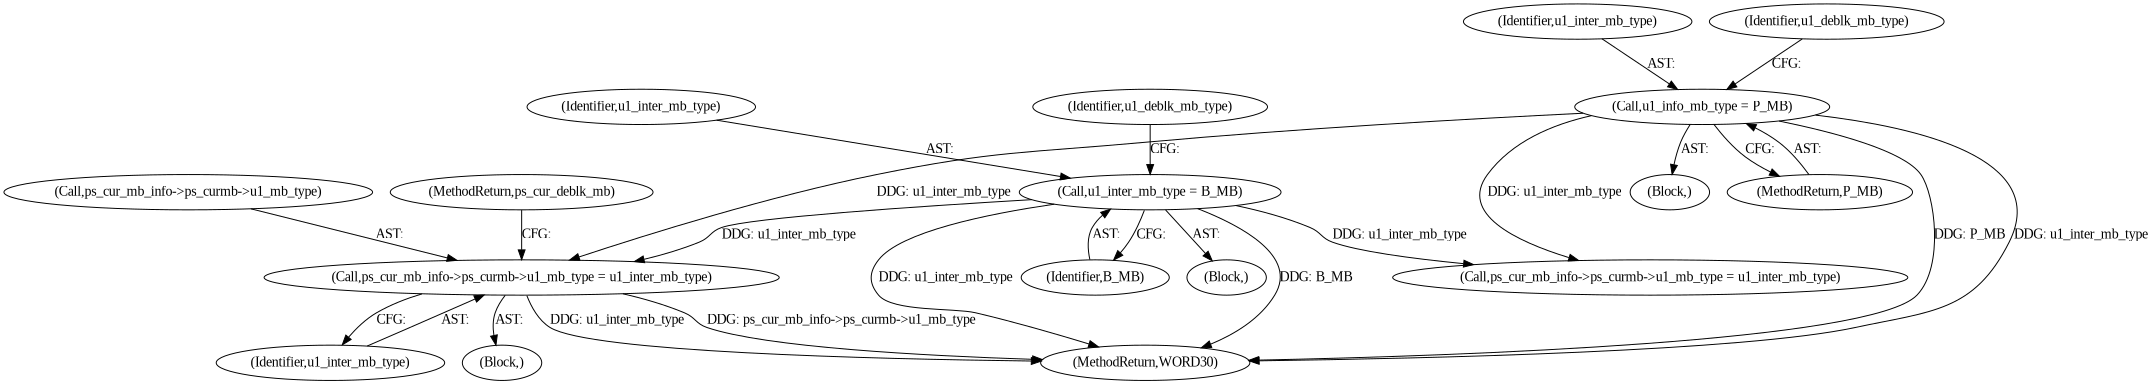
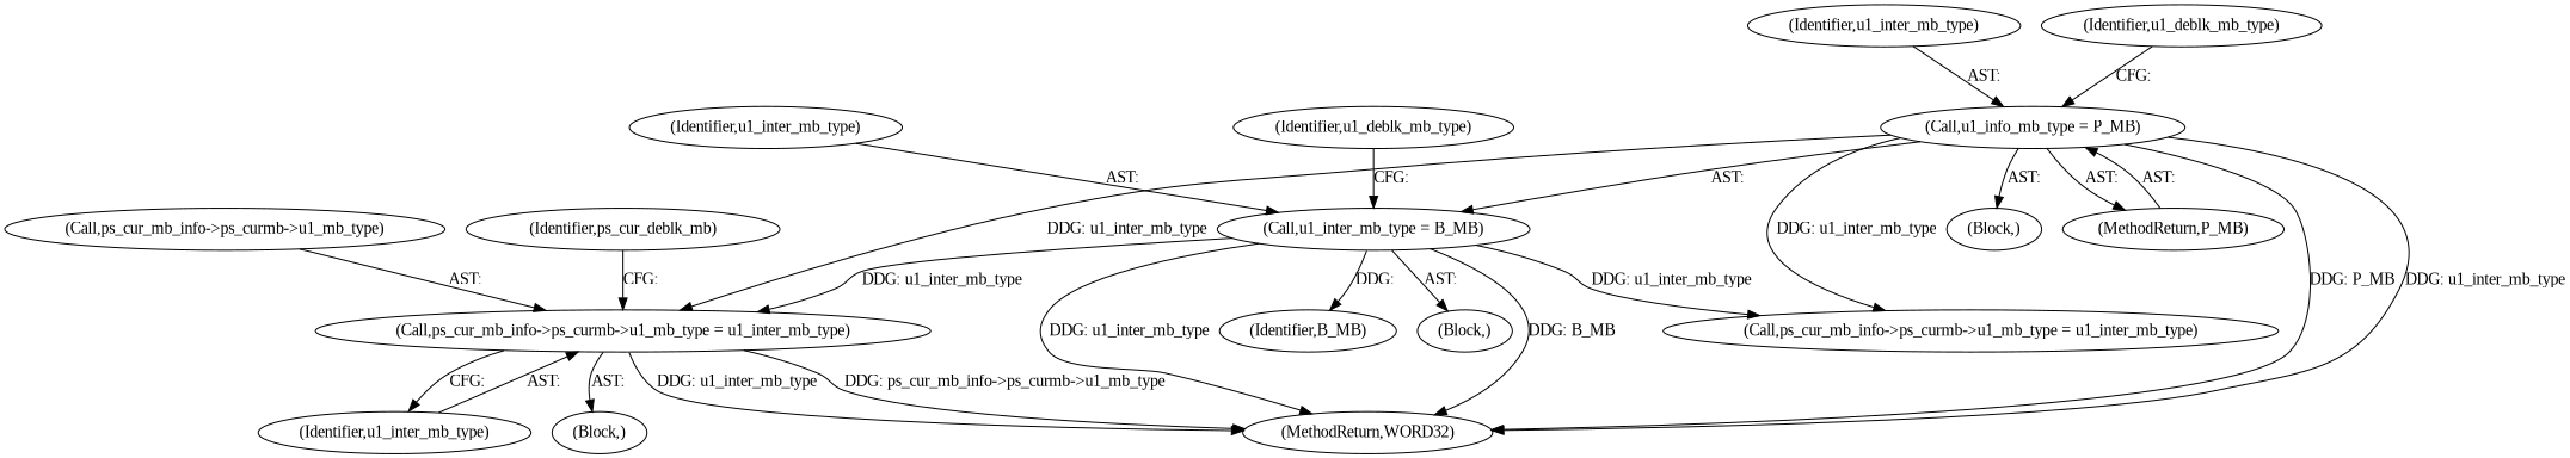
  digraph {
    fontname="Liberation Serif"
    node [fontname="Liberation Serif"]
    edge [fontname="Liberation Serif"]
    n1 [label="(Call,ps_cur_mb_info->ps_curmb->u1_mb_type = u1_inter_mb_type)"]
    n2 [label="(Identifier,u1_inter_mb_type)"]
-   n3 [label="(MethodReturn,WORD30)"]
+   n3 [label="(MethodReturn,WORD32)"]
    n4 [label="(Block,)"]
    n5 [label="(Call,u1_inter_mb_type = B_MB)"]
    n6 [label="(Call,ps_cur_mb_info->ps_curmb->u1_mb_type = u1_inter_mb_type)"]
    n7 [label="(Identifier,B_MB)"]
    n8 [label="(Block,)"]
    n9 [label="(Call,u1_info_mb_type = P_MB)"]
    n10 [label="(Block,)"]
    n11 [label="(MethodReturn,P_MB)"]
    n12 [label="(Identifier,u1_inter_mb_type)"]
    n13 [label="(Identifier,u1_inter_mb_type)"]
    n14 [label="(Call,ps_cur_mb_info->ps_curmb->u1_mb_type)"]
-   n15 [label="(MethodReturn,ps_cur_deblk_mb)"]
+   n15 [label="(Identifier,ps_cur_deblk_mb)"]
    n16 [label="(Identifier,u1_deblk_mb_type)"]
    n17 [label="(Identifier,u1_deblk_mb_type)"]
    n1 -> n2 [label="CFG: "]
    n1 -> n3 [label="DDG: u1_inter_mb_type"]
    n1 -> n3 [label="DDG: ps_cur_mb_info->ps_curmb->u1_mb_type"]
    n1 -> n4 [label="AST: "]
    n2 -> n1 [label="AST: "]
    n5 -> n1 [label="DDG: u1_inter_mb_type"]
    n5 -> n3 [label="DDG: u1_inter_mb_type"]
    n5 -> n3 [label="DDG: B_MB"]
    n5 -> n6 [label="DDG: u1_inter_mb_type"]
-   n5 -> n7 [label="CFG: "]
+   n5 -> n7 [label="DDG: "]
    n5 -> n8 [label="AST: "]
-   n7 -> n5 [label="AST: "]
+   n9 -> n5 [label="AST: "]
    n9 -> n1 [label="DDG: u1_inter_mb_type"]
    n9 -> n3 [label="DDG: P_MB"]
    n9 -> n3 [label="DDG: u1_inter_mb_type"]
    n9 -> n6 [label="DDG: u1_inter_mb_type"]
    n9 -> n10 [label="AST: "]
-   n9 -> n11 [label="CFG: "]
+   n9 -> n11 [label="AST: "]
    n11 -> n9 [label="AST: "]
    n12 -> n9 [label="AST: "]
    n13 -> n5 [label="AST: "]
    n14 -> n1 [label="AST: "]
    n15 -> n1 [label="CFG: "]
    n16 -> n5 [label="CFG: "]
    n17 -> n9 [label="CFG: "]
  }
